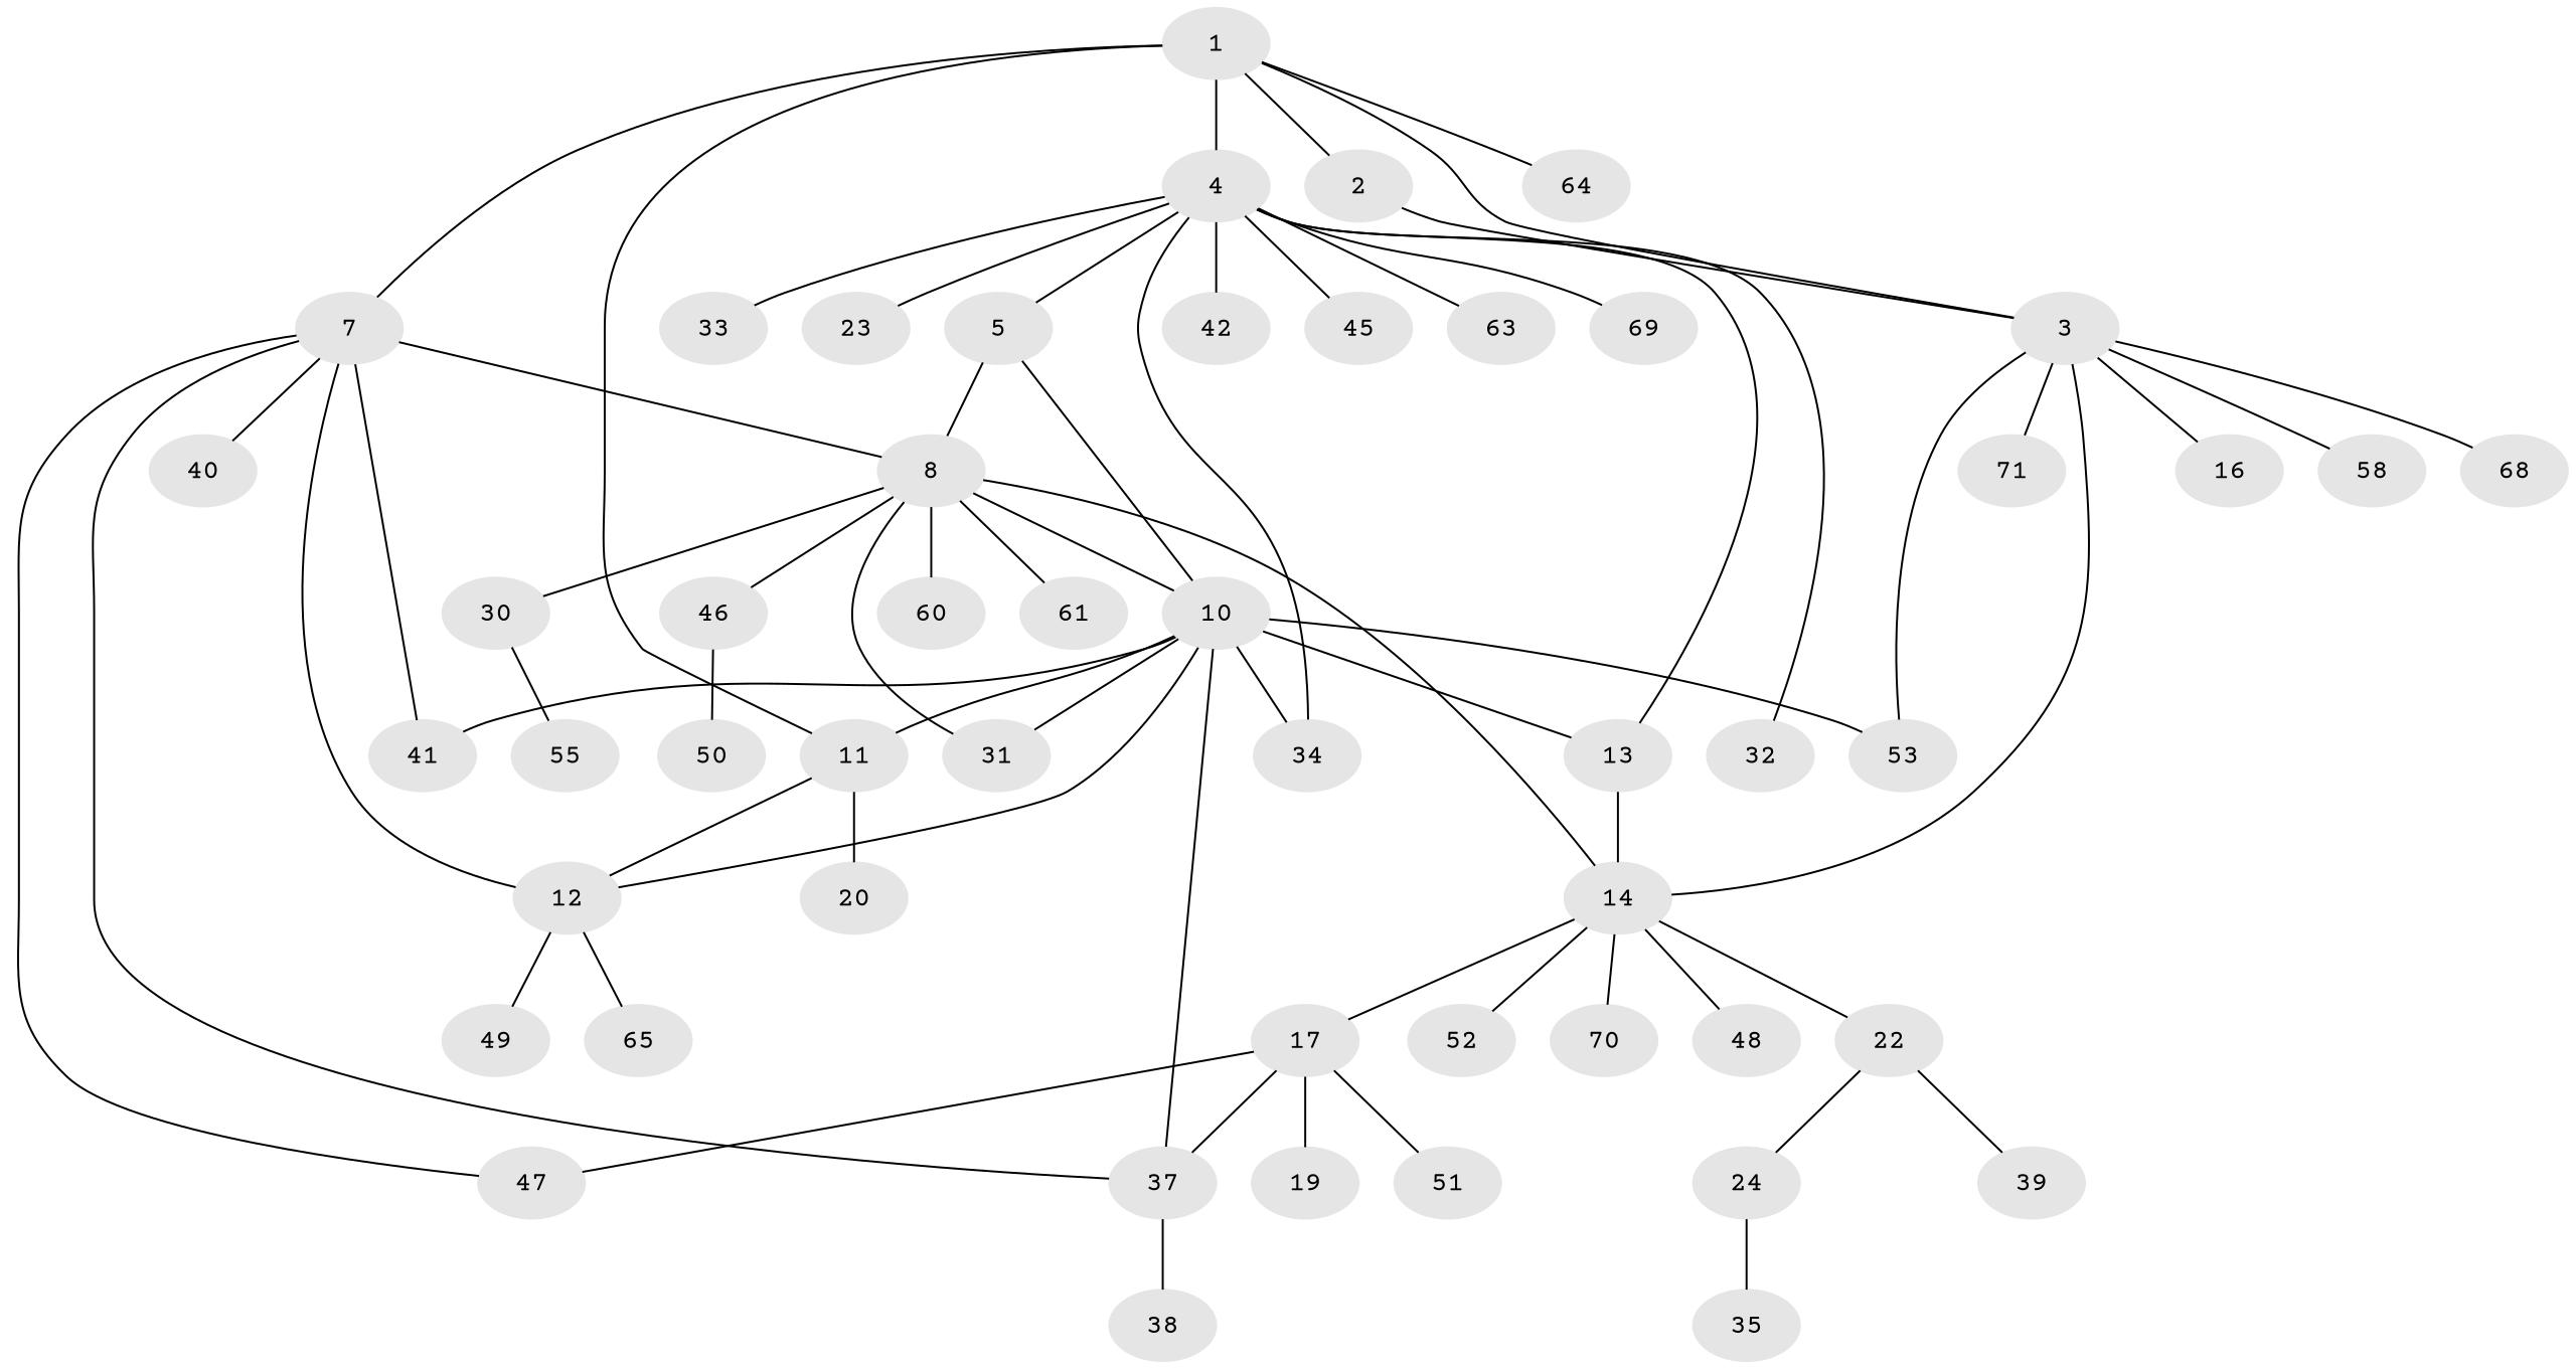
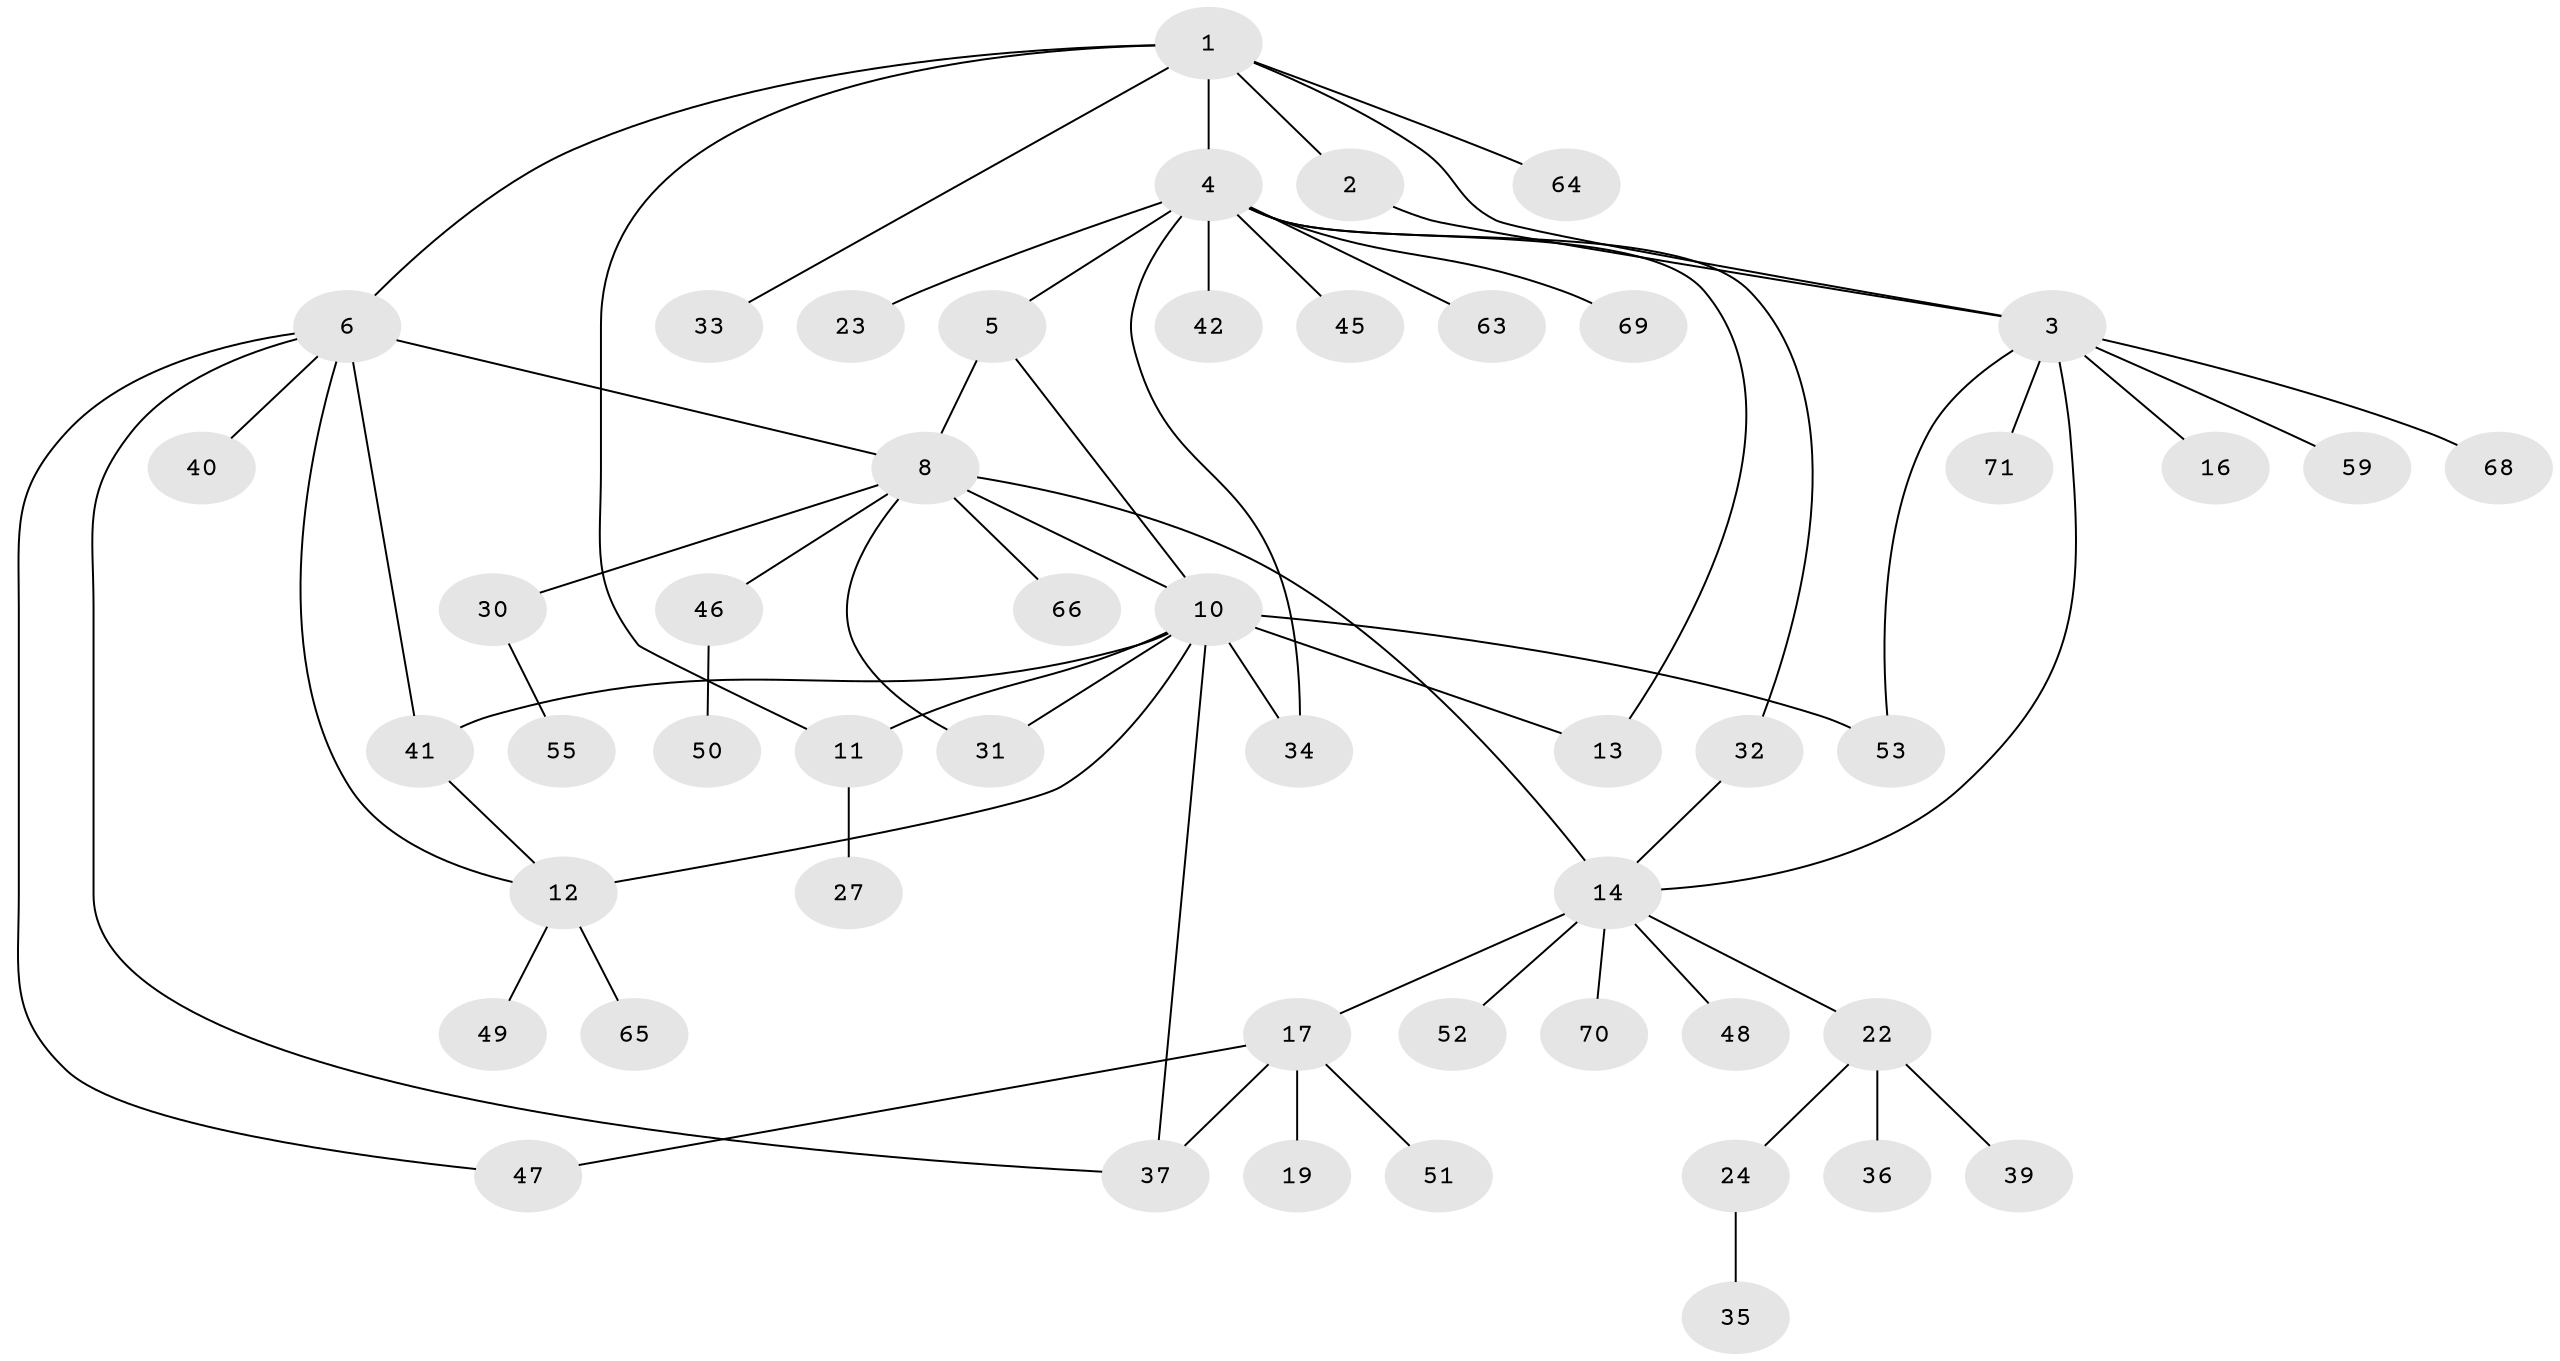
  graph {
    fontname="Courier Prime"
    node [color=gray90 fontname="Courier Prime" style=filled]
    edge [fontname="Courier Prime"]
    1 [super="+32"]
    2
    3 [super="+25"]
    4 [super="+6"]
-   7 [super="+9"]
+   7 [super="+9" label=6]
    11 [super="+67"]
    64
    14 [super="+15"]
    16
    53
-   59 [label=58]
+   59
    68
    71
    5 [super="+18"]
    13 [super="+29"]
    23 [super="+56"]
    33
    34
    42
    45
    63
    69
    n23 [label=32]
    8 [super="+26"]
    12 [super="+20"]
    37 [super="+54"]
    40
    41
    47
-   27 [label=20]
+   27
    17 [super="+44"]
    22 [super="+28"]
    48
    52
    70
    10 [super="+62"]
    30 [super="+43"]
    31
    46 [super="+58"]
-   60
-   66 [label=61]
+   66
    49
    65
-   38
    55
    50
    19 [super="+21"]
    51
    24 [super="+61"]
+   36
    39
    35 [super="+57"]
    1 -- 2
    1 -- 3
    1 -- 4
    1 -- 7
    1 -- 11
    1 -- 64
    2 -- 3
    3 -- 14
    3 -- 16
    3 -- 53
    3 -- 59
    3 -- 68
    3 -- 71
    4 -- 5 [weight=2]
    4 -- 13 [weight=2]
    4 -- 23
-   4 -- 33
+   1 -- 33
    4 -- 34
    4 -- 42
    4 -- 45
    4 -- 63
    4 -- 69
    4 -- n23
    7 -- 8 [weight=2]
    7 -- 12
    7 -- 37
    7 -- 40
    7 -- 41
    7 -- 47
-   11 -- 12
+   41 -- 12
    11 -- 27
    14 -- 17
    14 -- 22
    14 -- 48
    14 -- 52
    14 -- 70
    5 -- 8 [weight=2]
    5 -- 10
-   13 -- 14 [weight=2]
+   n23 -- 14 [weight=2]
    8 -- 14
    8 -- 10
    8 -- 30
    8 -- 31
    8 -- 46
-   8 -- 60
    8 -- 66
    12 -- 49
    12 -- 65
-   37 -- 38
    17 -- 37
    17 -- 47
    17 -- 19
    17 -- 51
    22 -- 24
+   22 -- 36
    22 -- 39
    10 -- 11
    10 -- 53
    10 -- 13
    10 -- 34
    10 -- 12
    10 -- 37
    10 -- 41
    10 -- 31
    30 -- 55
    46 -- 50
    24 -- 35
  }
